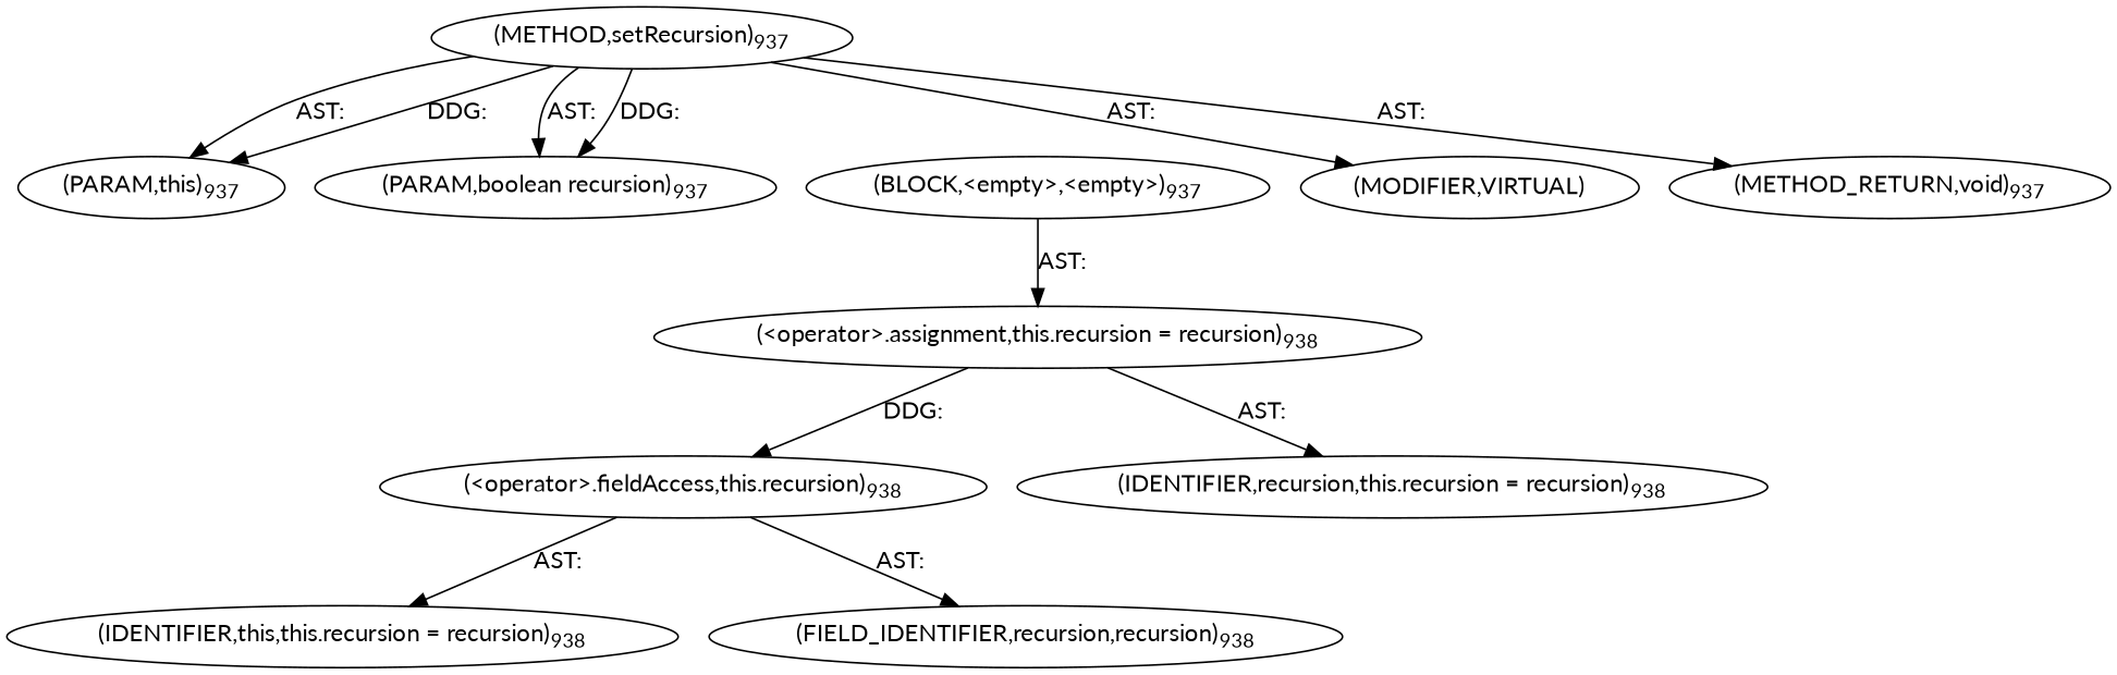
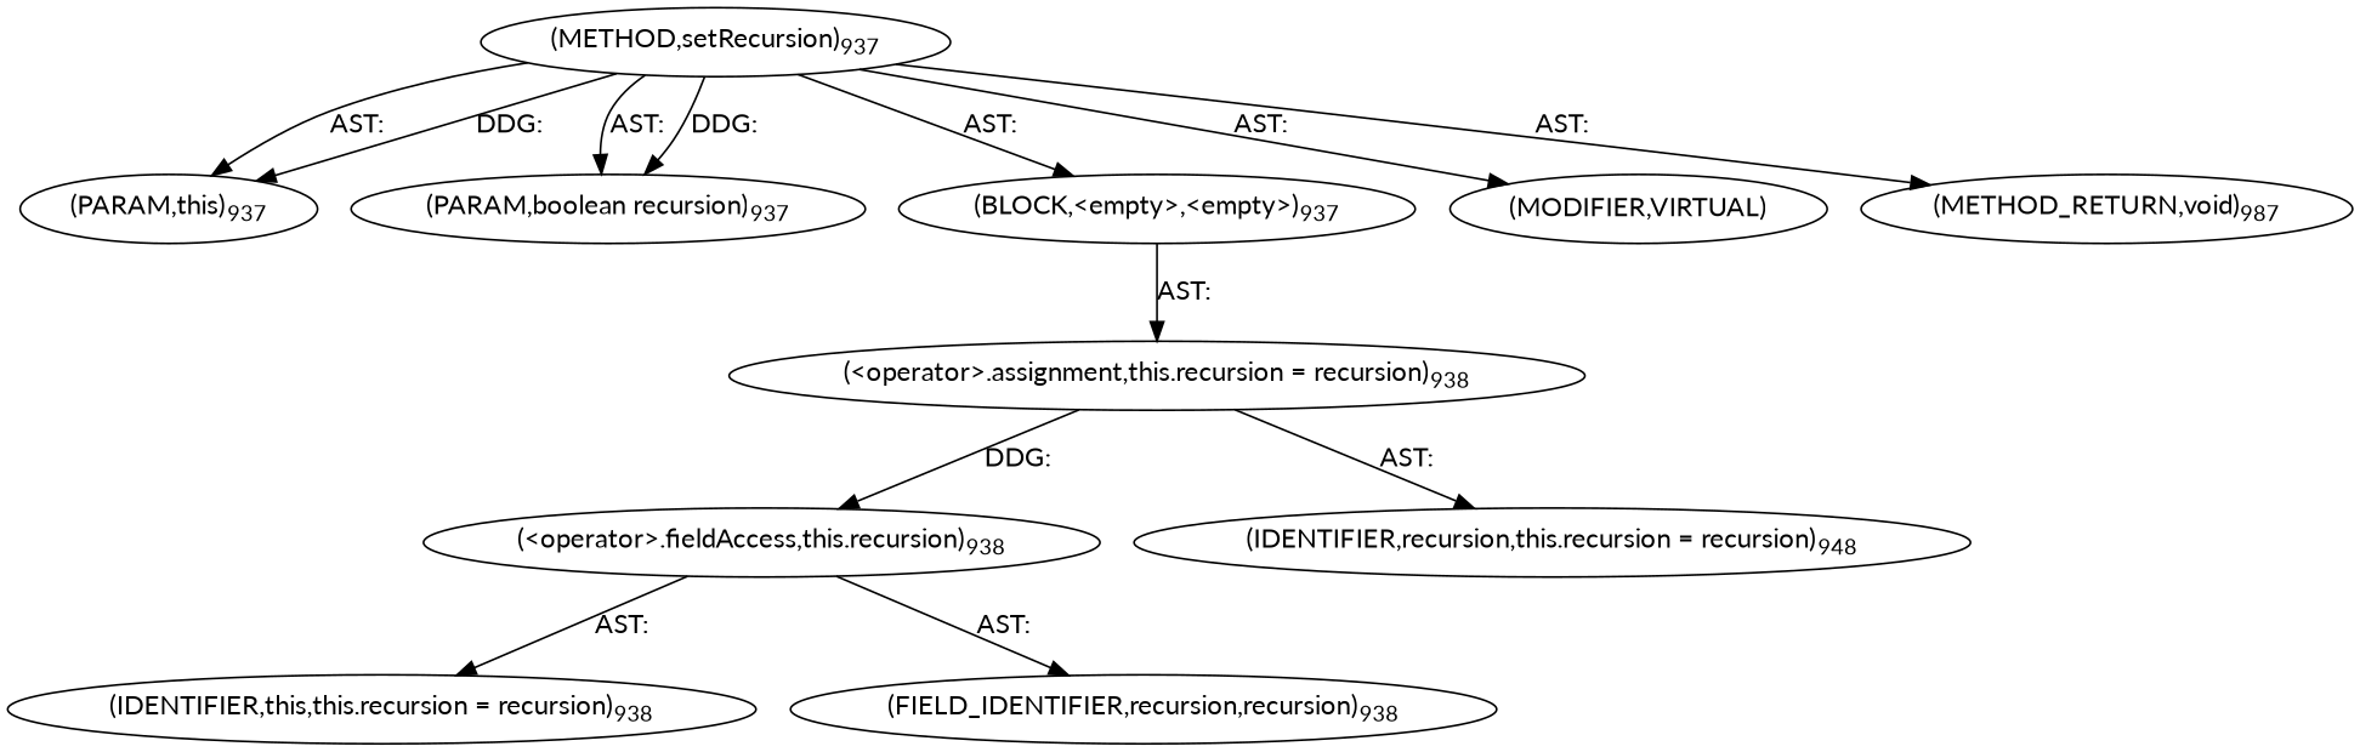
  digraph {
    fontname=Lato
    node [fontname=Lato]
    edge [fontname=Lato]
    n1 [label=<(METHOD,setRecursion)<SUB>937</SUB>>]
    n2 [label=<(PARAM,this)<SUB>937</SUB>>]
    n3 [label=<(PARAM,boolean recursion)<SUB>937</SUB>>]
    n4 [label=<(BLOCK,&lt;empty&gt;,&lt;empty&gt;)<SUB>937</SUB>>]
    n5 [label=<(MODIFIER,VIRTUAL)>]
-   n6 [label=<(METHOD_RETURN,void)<SUB>937</SUB>>]
+   n6 [label=<(METHOD_RETURN,void)<SUB>987</SUB>>]
    n7 [label=<(&lt;operator&gt;.assignment,this.recursion = recursion)<SUB>938</SUB>>]
    n8 [label=<(&lt;operator&gt;.fieldAccess,this.recursion)<SUB>938</SUB>>]
-   n9 [label=<(IDENTIFIER,recursion,this.recursion = recursion)<SUB>938</SUB>>]
+   n9 [label=<(IDENTIFIER,recursion,this.recursion = recursion)<SUB>948</SUB>>]
    n10 [label=<(IDENTIFIER,this,this.recursion = recursion)<SUB>938</SUB>>]
    n11 [label=<(FIELD_IDENTIFIER,recursion,recursion)<SUB>938</SUB>>]
    n1 -> n2 [label="AST: "]
    n1 -> n2 [label="DDG: "]
    n1 -> n3 [label="AST: "]
    n1 -> n3 [label="DDG: "]
+   n1 -> n4 [label="AST: "]
    n1 -> n5 [label="AST: "]
    n1 -> n6 [label="AST: "]
    n4 -> n7 [label="AST: "]
    n7 -> n8 [label="DDG: "]
    n7 -> n9 [label="AST: "]
    n8 -> n10 [label="AST: "]
    n8 -> n11 [label="AST: "]
  }
